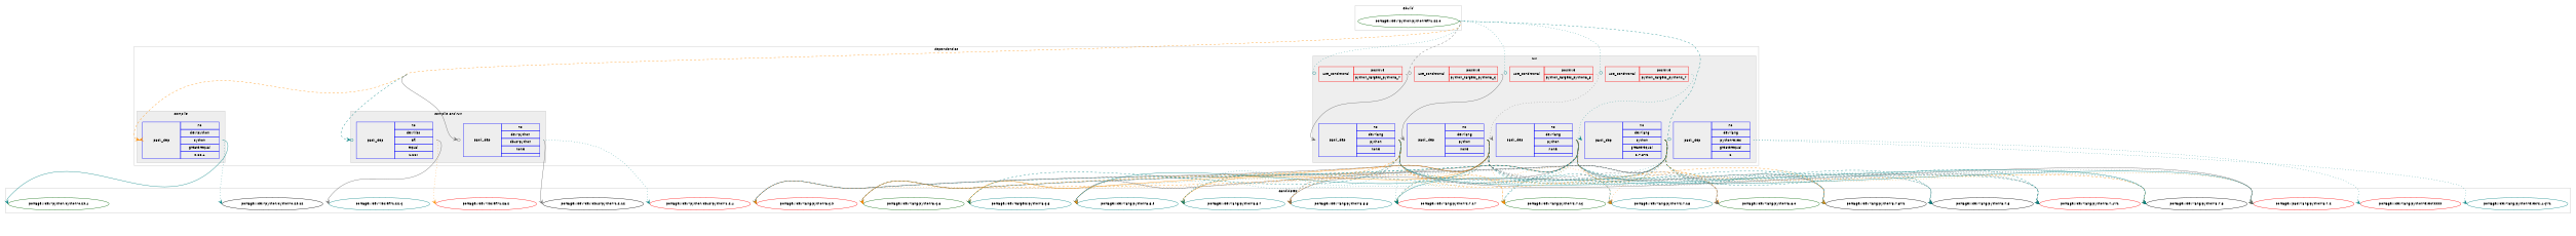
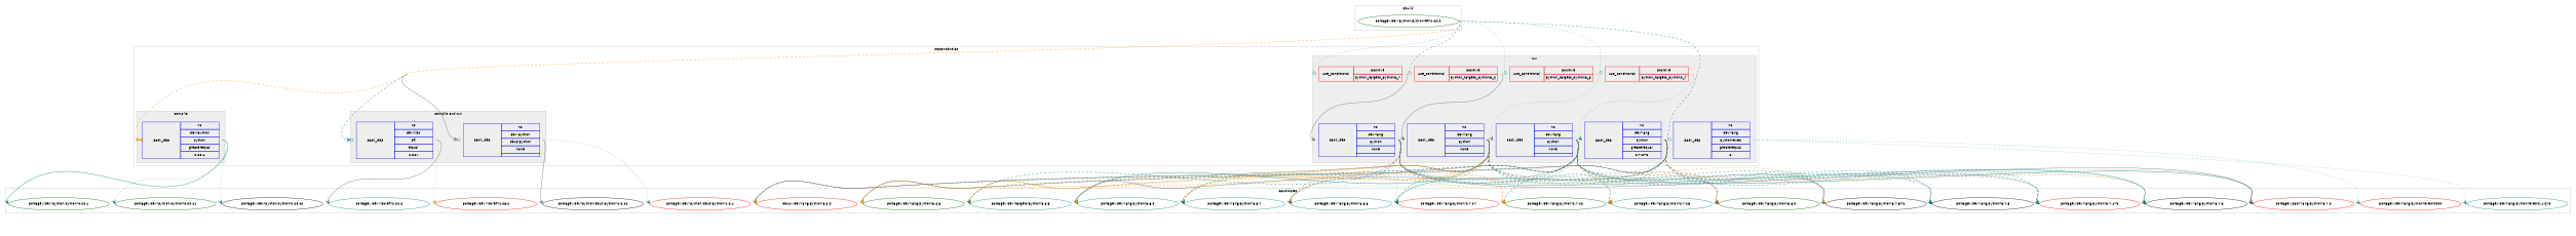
  digraph {
    compound=true
    concentrate=true
    fontname=Helvetica
    fontsize=10
    newrank=true
    rankdir=TB
    ranksep=1.5
    node [color=red fontname=Helvetica fontsize=10]
    edge [arrowhead=vee color=teal headport=w style=dotted tailport=e weight=100]
    n1 [color=darkgreen label="portage://dev-python/python-efl-1.22.0" width=4]
    n2 [color=blue label=<<TABLE BORDER="0" CELLBORDER="1" CELLSPACING="0" CELLPADDING="4" WIDTH="220"><TR><TD ROWSPAN="6" CELLPADDING="30">pack_dep</TD></TR><TR><TD WIDTH="110">no</TD></TR><TR><TD>dev-python</TD></TR><TR><TD>cython</TD></TR><TR><TD>greaterequal</TD></TR><TR><TD>0.28.4</TD></TR></TABLE>> shape=none]
    n3 [color=blue label=<<TABLE BORDER="0" CELLBORDER="1" CELLSPACING="0" CELLPADDING="4" WIDTH="220"><TR><TD ROWSPAN="6" CELLPADDING="30">pack_dep</TD></TR><TR><TD WIDTH="110">no</TD></TR><TR><TD>dev-libs</TD></TR><TR><TD>efl</TD></TR><TR><TD>equal</TD></TR><TR><TD>1.22*</TD></TR></TABLE>> shape=none]
    n4 [color=blue label=<<TABLE BORDER="0" CELLBORDER="1" CELLSPACING="0" CELLPADDING="4" WIDTH="220"><TR><TD ROWSPAN="6" CELLPADDING="30">pack_dep</TD></TR><TR><TD WIDTH="110">no</TD></TR><TR><TD>dev-python</TD></TR><TR><TD>dbus-python</TD></TR><TR><TD>none</TD></TR><TR><TD></TD></TR></TABLE>> shape=none]
    n5 [color=blue label=<<TABLE BORDER="0" CELLBORDER="1" CELLSPACING="0" CELLPADDING="4" WIDTH="220"><TR><TD ROWSPAN="6" CELLPADDING="30">pack_dep</TD></TR><TR><TD WIDTH="110">no</TD></TR><TR><TD>dev-lang</TD></TR><TR><TD>python</TD></TR><TR><TD>greaterequal</TD></TR><TR><TD>2.7.5-r2</TD></TR></TABLE>> shape=none]
    n6 [label=<<TABLE BORDER="0" CELLBORDER="1" CELLSPACING="0" CELLPADDING="4"><TR><TD ROWSPAN="3" CELLPADDING="10">use_conditional</TD></TR><TR><TD>positive</TD></TR><TR><TD>python_targets_python2_7</TD></TR></TABLE>> shape=none]
    n7 [color=blue label=<<TABLE BORDER="0" CELLBORDER="1" CELLSPACING="0" CELLPADDING="4" WIDTH="220"><TR><TD ROWSPAN="6" CELLPADDING="30">pack_dep</TD></TR><TR><TD WIDTH="110">no</TD></TR><TR><TD>dev-lang</TD></TR><TR><TD>python</TD></TR><TR><TD>none</TD></TR><TR><TD></TD></TR></TABLE>> shape=none]
    n8 [label=<<TABLE BORDER="0" CELLBORDER="1" CELLSPACING="0" CELLPADDING="4"><TR><TD ROWSPAN="3" CELLPADDING="10">use_conditional</TD></TR><TR><TD>positive</TD></TR><TR><TD>python_targets_python3_5</TD></TR></TABLE>> shape=none]
    n9 [color=blue label=<<TABLE BORDER="0" CELLBORDER="1" CELLSPACING="0" CELLPADDING="4" WIDTH="220"><TR><TD ROWSPAN="6" CELLPADDING="30">pack_dep</TD></TR><TR><TD WIDTH="110">no</TD></TR><TR><TD>dev-lang</TD></TR><TR><TD>python</TD></TR><TR><TD>none</TD></TR><TR><TD></TD></TR></TABLE>> shape=none]
    n10 [label=<<TABLE BORDER="0" CELLBORDER="1" CELLSPACING="0" CELLPADDING="4"><TR><TD ROWSPAN="3" CELLPADDING="10">use_conditional</TD></TR><TR><TD>positive</TD></TR><TR><TD>python_targets_python3_6</TD></TR></TABLE>> shape=none]
    n11 [color=blue label=<<TABLE BORDER="0" CELLBORDER="1" CELLSPACING="0" CELLPADDING="4" WIDTH="220"><TR><TD ROWSPAN="6" CELLPADDING="30">pack_dep</TD></TR><TR><TD WIDTH="110">no</TD></TR><TR><TD>dev-lang</TD></TR><TR><TD>python</TD></TR><TR><TD>none</TD></TR><TR><TD></TD></TR></TABLE>> shape=none]
    n12 [label=<<TABLE BORDER="0" CELLBORDER="1" CELLSPACING="0" CELLPADDING="4"><TR><TD ROWSPAN="3" CELLPADDING="10">use_conditional</TD></TR><TR><TD>positive</TD></TR><TR><TD>python_targets_python3_7</TD></TR></TABLE>> shape=none]
    n13 [color=blue label=<<TABLE BORDER="0" CELLBORDER="1" CELLSPACING="0" CELLPADDING="4" WIDTH="220"><TR><TD ROWSPAN="6" CELLPADDING="30">pack_dep</TD></TR><TR><TD WIDTH="110">no</TD></TR><TR><TD>dev-lang</TD></TR><TR><TD>python-exec</TD></TR><TR><TD>greaterequal</TD></TR><TR><TD>2</TD></TR></TABLE>> shape=none]
    n14 [color=black label="portage://dev-python/cython-0.29.12" width=4]
+   n15 [color=darkgreen label="portage://dev-python/cython-0.29.14" width=4]
    n16 [color=darkgreen label="portage://dev-python/cython-0.29.4" width=4]
    n17 [color=teal label="portage://dev-libs/efl-1.22.6" width=4]
    n18 [label="portage://dev-libs/efl-1.23.2" width=4]
-   n19 [color=black label="portage://dev-dev/dbus-python-1.2.12" width=4]
+   n19 [color=black label="portage://dev-python/dbus-python-1.2.12" width=4]
    n20 [label="portage://dev-python/dbus-python-1.2.4" width=4]
    n21 [color=teal label="portage://dev-lang/python-2.7.15" width=4]
    n22 [color=darkgreen label="portage://dev-lang/python-2.7.16" width=4]
    n23 [label="portage://dev-lang/python-2.7.17" width=4]
    n24 [color=teal label="portage://dev-lang/python-3.5.5" width=4]
    n25 [color=teal label="portage://dev-lang/python-3.5.7" width=4]
    n26 [color=teal label="portage://dev-lang/python-3.5.9" width=4]
    n27 [color=teal label="portage://dev-targets/python-3.6.5" width=4]
    n28 [color=darkgreen label="portage://dev-lang/python-3.6.8" width=4]
-   n29 [label="portage://dev-lang/python-3.6.9" width=4]
+   n29 [label="dbus://dev-lang/python-3.6.9" width=4]
    n30 [label="portage://pack-lang/python-3.7.2" width=4]
    n31 [color=black label="portage://dev-lang/python-3.7.3" width=4]
    n32 [label="portage://dev-lang/python-3.7.4-r1" width=4]
    n33 [color=black label="portage://dev-lang/python-3.7.5" width=4]
    n34 [color=black label="portage://dev-lang/python-3.7.5-r1" width=4]
    n35 [color=darkgreen label="portage://dev-lang/python-3.8.0" width=4]
    n36 [color=teal label="portage://dev-lang/python-exec-2.4.6-r1" width=4]
    n37 [label="portage://dev-lang/python-exec-9999" width=4]
    subgraph cluster_1 {
      color=gray
      label=<<i>ebuild</i>>
      rank=same
      n1
    }
    subgraph cluster_2 {
      color=gray
      label=<<i>dependencies</i>>
      subgraph cluster_3 {
        color=gray
        fillcolor="#eeeeee"
        label=<<i>compile</i>>
        style=filled
        subgraph sub_4 {
          color=gray
          fillcolor="#eeeeee"
          label=<<i>compile</i>>
          style=filled
          n2
        }
      }
      subgraph cluster_5 {
        color=gray
        fillcolor="#eeeeee"
        label=<<i>compile and run</i>>
        style=filled
        subgraph sub_6 {
          color=gray
          fillcolor="#eeeeee"
          label=<<i>compile and run</i>>
          style=filled
          n3
        }
        subgraph sub_7 {
          color=gray
          fillcolor="#eeeeee"
          label=<<i>compile and run</i>>
          style=filled
          n4
        }
      }
      subgraph cluster_8 {
        color=gray
        fillcolor="#eeeeee"
        label=<<i>run</i>>
        style=filled
        subgraph sub_9 {
          color=gray
          fillcolor="#eeeeee"
          label=<<i>run</i>>
          style=filled
          n6
          subgraph sub_10 {
            color=gray
            fillcolor="#eeeeee"
            label=<<i>run</i>>
            style=filled
            n5
          }
        }
        subgraph sub_11 {
          color=gray
          fillcolor="#eeeeee"
          label=<<i>run</i>>
          style=filled
          n8
          subgraph sub_12 {
            color=gray
            fillcolor="#eeeeee"
            label=<<i>run</i>>
            style=filled
            n7
          }
        }
        subgraph sub_13 {
          color=gray
          fillcolor="#eeeeee"
          label=<<i>run</i>>
          style=filled
          n10
          subgraph sub_14 {
            color=gray
            fillcolor="#eeeeee"
            label=<<i>run</i>>
            style=filled
            n9
          }
        }
        subgraph sub_15 {
          color=gray
          fillcolor="#eeeeee"
          label=<<i>run</i>>
          style=filled
          n12
          subgraph sub_16 {
            color=gray
            fillcolor="#eeeeee"
            label=<<i>run</i>>
            style=filled
            n11
          }
        }
        subgraph sub_17 {
          color=gray
          fillcolor="#eeeeee"
          label=<<i>run</i>>
          style=filled
          n13
        }
      }
    }
    subgraph cluster_18 {
      color=gray
      label=<<i>candidates</i>>
      rank=same
      subgraph sub_19 {
        color=black
        label=<<i>candidates</i>>
        nodesep=1
        rank=same
        n14
+       n15
        n16
      }
      subgraph sub_20 {
        color=black
        label=<<i>candidates</i>>
        nodesep=1
        rank=same
        n17
        n18
      }
      subgraph sub_21 {
        color=black
        label=<<i>candidates</i>>
        nodesep=1
        rank=same
        n19
        n20
      }
      subgraph sub_22 {
        color=black
        label=<<i>candidates</i>>
        nodesep=1
        rank=same
        n21
        n22
        n23
        n24
        n25
        n26
        n27
        n28
        n29
        n30
        n31
        n32
        n33
        n34
        n35
      }
      subgraph sub_23 {
        color=black
        label=<<i>candidates</i>>
        nodesep=1
        rank=same
        n21
        n22
        n23
        n24
        n25
        n26
        n27
        n28
        n29
        n30
        n31
        n32
        n33
        n34
        n35
      }
      subgraph sub_24 {
        color=black
        label=<<i>candidates</i>>
        nodesep=1
        rank=same
        n21
        n22
        n23
        n24
        n25
        n26
        n27
        n28
        n29
        n30
        n31
        n32
        n33
        n34
        n35
      }
      subgraph sub_25 {
        color=black
        label=<<i>candidates</i>>
        nodesep=1
        rank=same
        n21
        n22
        n23
        n24
        n25
        n26
        n27
        n28
        n29
        n30
        n31
        n32
        n33
        n34
        n35
      }
      subgraph sub_26 {
        color=black
        label=<<i>candidates</i>>
        nodesep=1
        rank=same
        n36
        n37
      }
    }
    n1 -> n2 [color=darkorange style=dashed weight=20]
    n1 -> n3 [arrowhead=odotvee style=dashed weight=20]
    n1 -> n4 [arrowhead=odotvee color=gray40 style=solid weight=20]
    n1 -> n6 [arrowhead=odot weight=20]
    n1 -> n8 [arrowhead=odot weight=20]
    n1 -> n10 [arrowhead=odot color=gray40 style=dashed weight=20]
    n1 -> n12 [arrowhead=odot weight=20]
    n1 -> n13 [arrowhead=odot style=dashed weight=20]
    n2 -> n14
+   n2 -> n15
    n2 -> n16 [style=solid]
    n3 -> n17 [color=gray40 style=solid]
    n3 -> n18 [color=darkorange]
    n4 -> n19 [color=gray40 style=solid]
    n4 -> n20
    n5 -> n21 [color=darkorange]
    n5 -> n22 [style=dashed]
    n5 -> n23 [style=solid]
    n5 -> n24 [color=darkorange style=dashed]
    n5 -> n25
    n5 -> n26 [color=gray40]
    n5 -> n27
    n5 -> n28 [color=gray40 style=solid]
    n5 -> n29 [color=gray40 style=dashed]
    n5 -> n30 [color=darkorange]
    n5 -> n31 [color=darkorange style=dashed]
    n5 -> n32 [style=dashed]
    n5 -> n33 [color=gray40]
    n5 -> n34 [style=dashed]
    n5 -> n35 [color=darkorange]
    n6 -> n5 [weight=20]
    n7 -> n21 [color=gray40]
    n7 -> n22
    n7 -> n23 [color=darkorange]
    n7 -> n24 [color=gray40 style=solid]
    n7 -> n25 [style=dashed]
    n7 -> n26 [color=gray40 style=solid]
    n7 -> n27 [color=darkorange]
    n7 -> n28 [style=dashed]
    n7 -> n29 [style=dashed]
    n7 -> n30 [style=solid]
    n7 -> n31 [color=gray40]
    n7 -> n32 [style=dashed]
    n7 -> n33 [style=dashed]
    n7 -> n34 [color=gray40 style=solid]
    n7 -> n35 [color=darkorange style=dashed]
    n8 -> n7 [color=gray40 weight=20]
    n9 -> n21 [style=dashed]
    n9 -> n22 [color=darkorange]
    n9 -> n23 [style=dashed]
    n9 -> n24 [color=darkorange]
    n9 -> n25 [color=darkorange style=solid]
    n9 -> n26 [style=solid]
    n9 -> n27 [color=darkorange style=solid]
    n9 -> n28 [color=darkorange style=dashed]
    n9 -> n29 [color=gray40 style=solid]
    n9 -> n30 [color=gray40]
    n9 -> n31
    n9 -> n32 [color=gray40 style=dashed]
    n9 -> n33 [color=gray40]
    n9 -> n34 [style=dashed]
    n9 -> n35 [color=gray40 style=dashed]
    n10 -> n9 [color=gray40 style=solid weight=20]
    n11 -> n21 [color=darkorange]
    n11 -> n22 [color=darkorange style=dashed]
    n11 -> n23
    n11 -> n24 [color=gray40 style=dashed]
    n11 -> n25
    n11 -> n26 [color=darkorange]
    n11 -> n27 [style=dashed]
    n11 -> n28 [color=darkorange style=dashed]
    n11 -> n29 [color=darkorange]
    n11 -> n30 [color=gray40 style=solid]
    n11 -> n31 [style=solid]
    n11 -> n32
    n11 -> n33 [style=dashed]
    n11 -> n34 [color=darkorange style=dashed]
    n11 -> n35 [color=gray40 style=dashed]
    n12 -> n11 [color=gray40 style=solid weight=20]
    n13 -> n36
    n13 -> n37
  }
